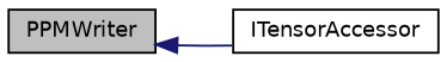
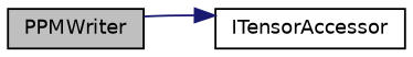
  digraph {
    rankdir=LR
    node [color=black fontname=Helvetica fontsize=10 shape=record style=filled]
    n1 [fillcolor=grey75 fontcolor=black height=0.2 label=PPMWriter width=0.4]
    n2 [fillcolor=white height=0.2 label=ITensorAccessor width=0.4]
-   n1 -> n2 [color=midnightblue dir=back fontname=Helvetica fontsize=10 labelfontname=Helvetica labelfontsize=10 style=solid]
+   n2 -> n1 [color=midnightblue dir=back fontname=Helvetica fontsize=10 labelfontname=Helvetica labelfontsize=10 style=solid]
  }
